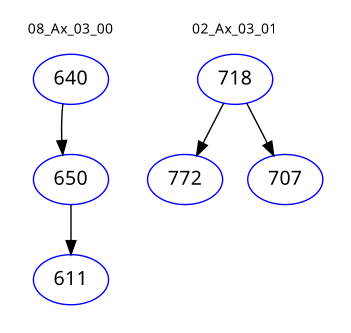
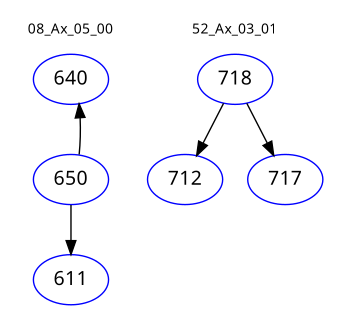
  digraph {
    fontname="Noto Sans"
    node [color=blue fontname="Noto Sans"]
    edge [color=black fontname="Noto Sans"]
    n1 [label=640]
    n2 [label=650]
    n3 [label=611]
-   n4 [label=772]
+   n4 [label=712]
    n5 [label=718]
-   n6 [label=707]
+   n6 [label=717]
    subgraph cluster_1 {
      color=white
      fontsize=10
-     label="08_Ax_03_00"
+     label="08_Ax_05_00"
      n1
      n2
      n3
    }
    subgraph cluster_2 {
      color=white
      fontsize=10
-     label="02_Ax_03_01"
+     label="52_Ax_03_01"
      n4
      n5
      n6
    }
-   n1 -> n2
+   n2 -> n1
    n2 -> n3
    n5 -> n4
    n5 -> n6
  }
